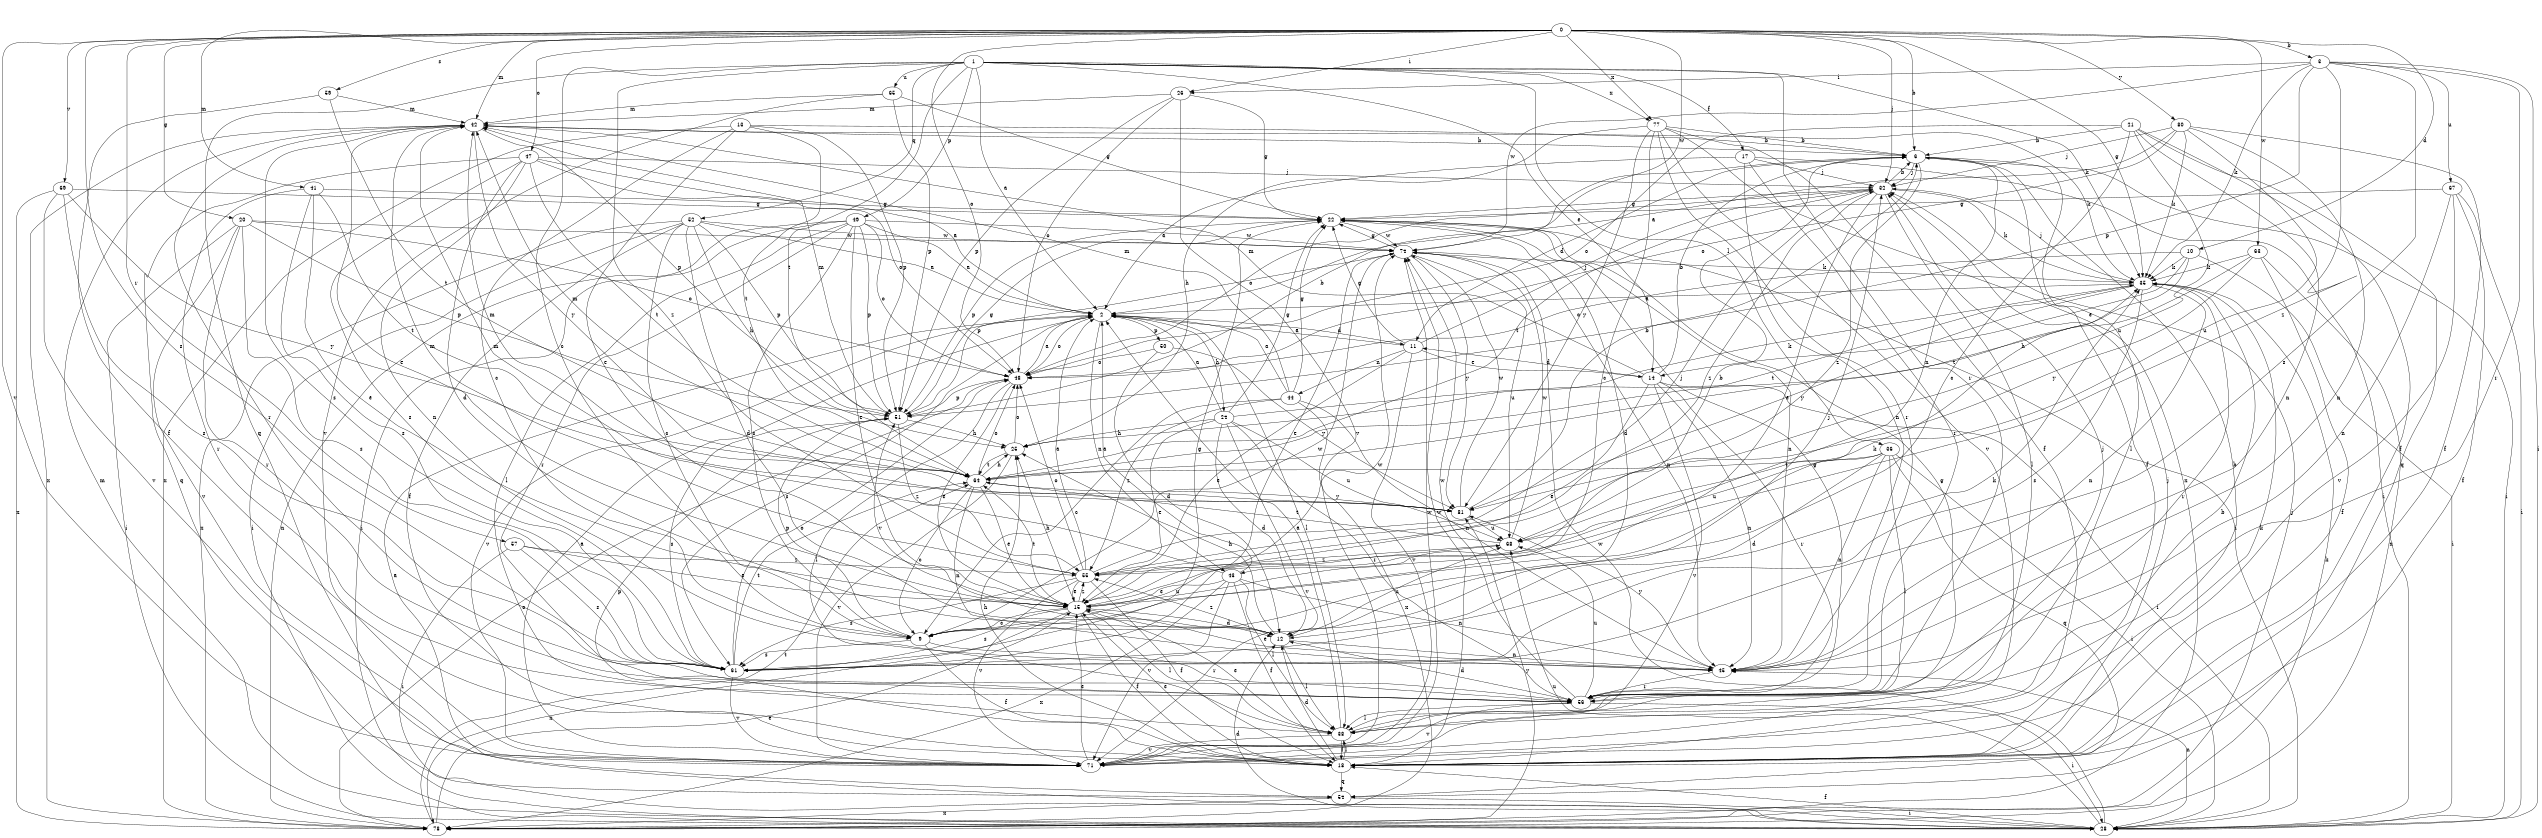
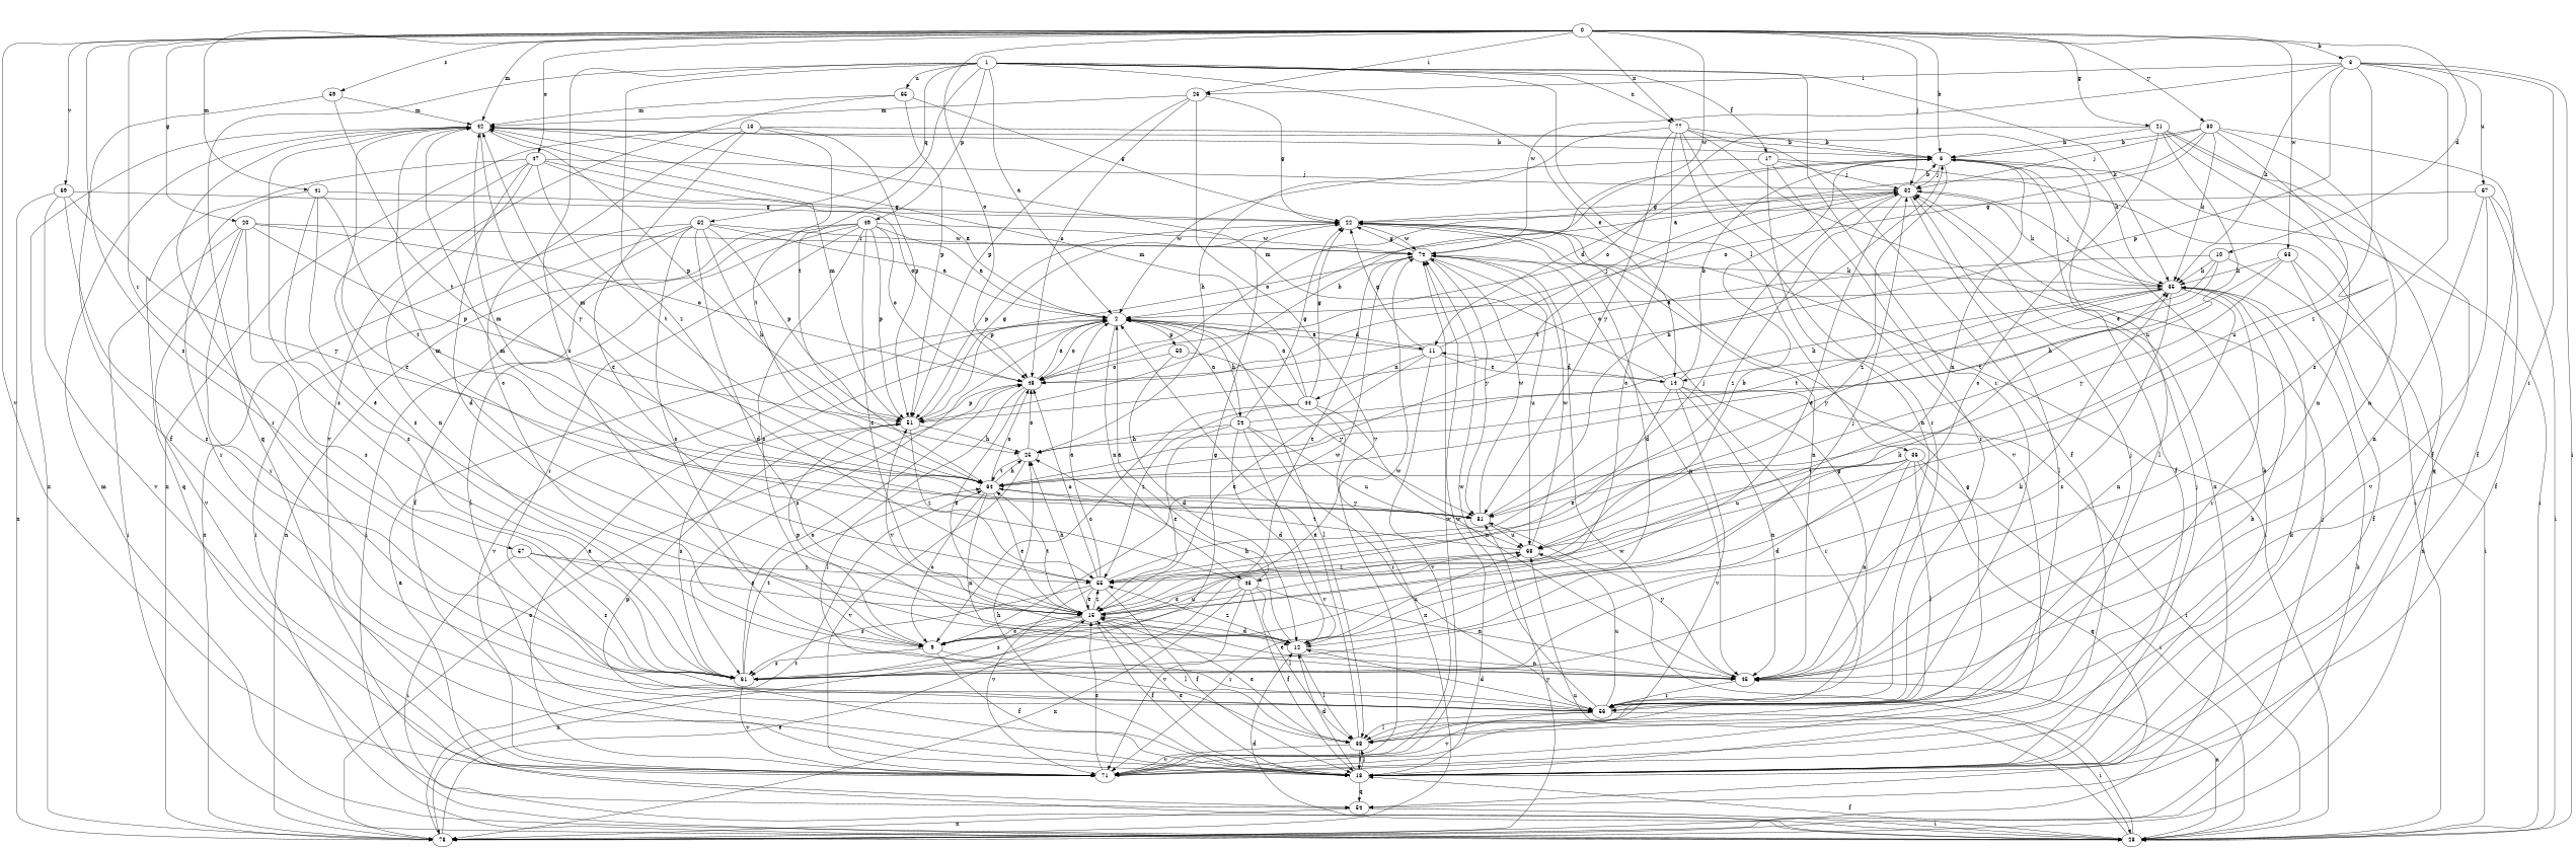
  strict digraph {
    fontname="DejaVu Serif"
    node [fontname="DejaVu Serif"]
    edge [fontname="DejaVu Serif"]
    0
    3
    6
    10
    20
    21
    26
    32
    41
    42
    47
    48
    57
    59
    61
    69
    71
    n18 [label=63]
    74
    77
    80
    35
    n23 [label=56]
    n24 [label=55]
    28
    51
    67
    11
    38
    43
    18
    14
    64
    13
    9
    15
    78
    54
    68
    45
    22
    81
    2
    12
    25
    1
    17
    36
    49
    52
    65
    24
    50
    44
    0 -> 3 [label=b]
    0 -> 6 [label=b]
    0 -> 10 [label=d]
    0 -> 20 [label=g]
-   0 -> 35 [label=g]
+   0 -> 21 [label=g]
    0 -> 26 [label=i]
    0 -> 32 [label=j]
    0 -> 41 [label=m]
    0 -> 42 [label=m]
    0 -> 47 [label=o]
    0 -> 48 [label=o]
    0 -> 57 [label=r]
    0 -> 59 [label=s]
    0 -> 61 [label=s]
    0 -> 69 [label=v]
    0 -> 71 [label=v]
    0 -> n18 [label=w]
    0 -> 74 [label=w]
    0 -> 77 [label=x]
    0 -> 80 [label=y]
    3 -> 26 [label=i]
    3 -> 61 [label=s]
    3 -> 74 [label=w]
    3 -> 35 [label=k]
    3 -> n23 [label=r]
    3 -> n24 [label=z]
    3 -> 28 [label=i]
    3 -> 51 [label=p]
    3 -> 67 [label=u]
    6 -> 32 [label=j]
    6 -> n24 [label=z]
    6 -> 28 [label=i]
    6 -> 11 [label=d]
    6 -> 38 [label=l]
    6 -> 43 [label=n]
    6 -> 18 [label=f]
    10 -> 48 [label=o]
    10 -> 35 [label=k]
    10 -> 28 [label=i]
    10 -> 14 [label=e]
    10 -> 64 [label=t]
    20 -> 48 [label=o]
    20 -> 61 [label=s]
    20 -> 71 [label=v]
-   20 -> 74 [label=w]
+   20 -> 74 [label=r]
    20 -> n23 [label=r]
    20 -> 28 [label=i]
    20 -> 51 [label=p]
    21 -> 6 [label=b]
    21 -> 48 [label=o]
    21 -> 18 [label=f]
    21 -> 9 [label=c]
    21 -> 54 [label=q]
    21 -> 68 [label=u]
    21 -> 45 [label=n]
    26 -> 42 [label=m]
    26 -> 48 [label=o]
    26 -> 71 [label=v]
    26 -> 51 [label=p]
    26 -> 22 [label=g]
    32 -> 6 [label=b]
    32 -> 48 [label=o]
    32 -> 35 [label=k]
    32 -> n24 [label=z]
    32 -> 38 [label=l]
    32 -> 64 [label=t]
    32 -> 15 [label=e]
    32 -> 22 [label=g]
    41 -> 61 [label=s]
    41 -> n23 [label=r]
    41 -> 64 [label=t]
    41 -> 15 [label=e]
    41 -> 22 [label=g]
    42 -> 6 [label=b]
    42 -> 61 [label=s]
    42 -> 35 [label=k]
    42 -> n23 [label=r]
    42 -> 51 [label=p]
    42 -> 15 [label=e]
    42 -> 78 [label=x]
    42 -> 81 [label=y]
    47 -> 32 [label=j]
    47 -> 48 [label=o]
    47 -> 61 [label=s]
    47 -> 64 [label=t]
    47 -> 54 [label=q]
    47 -> 45 [label=n]
    47 -> 2 [label=a]
    47 -> 12 [label=d]
    48 -> 51 [label=p]
    48 -> 38 [label=l]
    48 -> 15 [label=e]
    48 -> 2 [label=a]
    57 -> 61 [label=s]
    57 -> n24 [label=z]
    57 -> 28 [label=i]
    57 -> 15 [label=e]
    59 -> 42 [label=m]
    59 -> 18 [label=f]
    59 -> 64 [label=t]
    61 -> 48 [label=o]
    61 -> 71 [label=v]
    61 -> 74 [label=w]
    61 -> 35 [label=k]
    61 -> 64 [label=t]
    61 -> 22 [label=g]
    69 -> 61 [label=s]
    69 -> 71 [label=v]
    69 -> 78 [label=x]
    69 -> 22 [label=g]
    69 -> 81 [label=y]
    71 -> 74 [label=w]
    71 -> 35 [label=k]
    71 -> 15 [label=e]
    71 -> 2 [label=a]
    n18 -> 35 [label=k]
    n18 -> 18 [label=f]
    n18 -> 78 [label=x]
    n18 -> 81 [label=y]
    n18 -> 25 [label=h]
    74 -> 35 [label=k]
    74 -> 51 [label=p]
    74 -> 15 [label=e]
    74 -> 68 [label=u]
    74 -> 45 [label=n]
    74 -> 22 [label=g]
    74 -> 81 [label=y]
    77 -> 6 [label=b]
    77 -> 71 [label=v]
    77 -> n23 [label=r]
    77 -> 18 [label=f]
    77 -> 9 [label=c]
    77 -> 78 [label=x]
    77 -> 81 [label=y]
    77 -> 25 [label=h]
+   80 -> 6 [label=b]
    80 -> 32 [label=j]
    80 -> 48 [label=o]
    80 -> 35 [label=k]
    80 -> 18 [label=f]
    80 -> 68 [label=u]
    80 -> 45 [label=n]
    80 -> 2 [label=a]
    35 -> 32 [label=j]
    35 -> 61 [label=s]
    35 -> n23 [label=r]
    35 -> 38 [label=b]
    35 -> 64 [label=t]
    35 -> 45 [label=n]
    35 -> 81 [label=y]
    35 -> 2 [label=a]
    n23 -> 32 [label=j]
    n23 -> 71 [label=v]
    n23 -> 74 [label=w]
    n23 -> 28 [label=i]
    n23 -> 38 [label=l]
    n23 -> 68 [label=u]
    n23 -> 22 [label=g]
    n23 -> 12 [label=d]
    n24 -> 32 [label=j]
    n24 -> 42 [label=m]
    n24 -> 48 [label=o]
    n24 -> 61 [label=s]
    n24 -> 71 [label=v]
    n24 -> 18 [label=f]
    n24 -> 15 [label=e]
    n24 -> 2 [label=a]
    28 -> 42 [label=m]
    28 -> 74 [label=w]
    28 -> 18 [label=f]
    28 -> 68 [label=u]
    28 -> 45 [label=n]
    28 -> 2 [label=a]
    28 -> 12 [label=d]
    51 -> 6 [label=b]
    51 -> 42 [label=m]
    51 -> 61 [label=s]
    51 -> n24 [label=z]
    51 -> 22 [label=g]
    51 -> 25 [label=h]
    67 -> 71 [label=v]
    67 -> 28 [label=i]
    67 -> 18 [label=f]
    67 -> 45 [label=n]
    67 -> 22 [label=g]
    11 -> 32 [label=j]
    11 -> 71 [label=v]
    11 -> 14 [label=e]
    11 -> 15 [label=e]
    11 -> 22 [label=g]
    11 -> 2 [label=a]
    11 -> 44 [label=n]
    38 -> 71 [label=v]
    38 -> 18 [label=f]
    38 -> 15 [label=e]
    38 -> 22 [label=g]
    38 -> 2 [label=a]
    43 -> 42 [label=m]
    43 -> 71 [label=v]
    43 -> 38 [label=l]
    43 -> 18 [label=f]
    43 -> 15 [label=e]
    43 -> 78 [label=x]
    43 -> 45 [label=n]
    43 -> 2 [label=a]
    18 -> 6 [label=b]
    18 -> 32 [label=j]
    18 -> 74 [label=w]
    18 -> 51 [label=p]
    18 -> 38 [label=l]
    18 -> 15 [label=e]
    18 -> 54 [label=q]
    18 -> 12 [label=d]
    18 -> 25 [label=h]
    14 -> 6 [label=b]
    14 -> 42 [label=m]
    14 -> 71 [label=v]
    14 -> n23 [label=r]
    14 -> 28 [label=i]
    14 -> 11 [label=d]
    14 -> 15 [label=e]
    14 -> 45 [label=n]
    64 -> 42 [label=m]
    64 -> 48 [label=o]
    64 -> 9 [label=c]
    64 -> 15 [label=e]
    64 -> 45 [label=n]
    64 -> 81 [label=y]
    64 -> 25 [label=h]
    13 -> 6 [label=b]
    13 -> 51 [label=p]
    13 -> 64 [label=t]
    13 -> 9 [label=c]
    13 -> 15 [label=e]
    13 -> 78 [label=x]
    9 -> 61 [label=s]
    9 -> 74 [label=w]
    9 -> n23 [label=r]
    9 -> 51 [label=p]
    9 -> 18 [label=f]
    9 -> 68 [label=u]
    15 -> 6 [label=b]
    15 -> 61 [label=s]
    15 -> 35 [label=k]
    15 -> n24 [label=z]
    15 -> 38 [label=l]
    15 -> 18 [label=f]
    15 -> 64 [label=t]
    15 -> 9 [label=c]
    15 -> 78 [label=x]
    15 -> 12 [label=d]
    15 -> 25 [label=h]
    78 -> 32 [label=j]
    78 -> 48 [label=o]
    78 -> 35 [label=k]
    78 -> 64 [label=t]
    78 -> 15 [label=e]
    78 -> 81 [label=y]
    54 -> 28 [label=i]
    54 -> 78 [label=x]
    68 -> 74 [label=w]
    68 -> n24 [label=z]
    68 -> 64 [label=t]
    45 -> n23 [label=r]
    45 -> 15 [label=e]
    45 -> 81 [label=y]
    22 -> 74 [label=w]
    22 -> 28 [label=i]
    22 -> 51 [label=p]
    22 -> 45 [label=n]
    22 -> 12 [label=d]
    81 -> 6 [label=b]
    81 -> 42 [label=m]
    81 -> 74 [label=w]
    81 -> 68 [label=u]
    2 -> 48 [label=o]
    2 -> 61 [label=s]
    2 -> 71 [label=v]
    2 -> 11 [label=d]
    2 -> 38 [label=l]
    2 -> 43 [label=n]
    2 -> 24 [label=h]
    2 -> 50 [label=p]
    12 -> 32 [label=j]
    12 -> n24 [label=z]
    12 -> 51 [label=v]
    12 -> 38 [label=l]
    12 -> 68 [label=u]
    12 -> 45 [label=n]
    12 -> 25 [label=h]
    25 -> 48 [label=o]
    25 -> 71 [label=v]
    25 -> 64 [label=t]
    1 -> 77 [label=x]
    1 -> 35 [label=k]
    1 -> n23 [label=r]
    1 -> n24 [label=z]
    1 -> 14 [label=e]
    1 -> 64 [label=t]
    1 -> 9 [label=c]
    1 -> 54 [label=q]
    1 -> 2 [label=a]
    1 -> 17 [label=f]
    1 -> 36 [label=l]
    1 -> 49 [label=p]
    1 -> 52 [label=q]
    1 -> 65 [label=u]
    17 -> 32 [label=j]
    17 -> n23 [label=r]
    17 -> 28 [label=i]
    17 -> 45 [label=n]
-   17 -> 2 [label=a]
+   17 -> 2 [label=w]
    36 -> 28 [label=i]
    36 -> 38 [label=l]
    36 -> 64 [label=t]
    36 -> 54 [label=q]
    36 -> 68 [label=u]
    36 -> 45 [label=n]
    36 -> 12 [label=d]
    49 -> 48 [label=o]
    49 -> 74 [label=w]
    49 -> n23 [label=r]
    49 -> 28 [label=i]
    49 -> 51 [label=p]
-   49 -> 38 [label=l]
+   49 -> 18 [label=l]
    49 -> 9 [label=c]
    49 -> 15 [label=e]
    49 -> 78 [label=n]
    49 -> 2 [label=a]
    52 -> 74 [label=w]
    52 -> 28 [label=i]
    52 -> 51 [label=p]
    52 -> 18 [label=f]
    52 -> 9 [label=c]
    52 -> 78 [label=x]
    52 -> 2 [label=a]
    52 -> 12 [label=d]
    52 -> 25 [label=h]
    65 -> 42 [label=m]
    65 -> 71 [label=v]
    65 -> 51 [label=p]
    65 -> 22 [label=g]
    24 -> 71 [label=v]
    24 -> 35 [label=k]
    24 -> n23 [label=r]
    24 -> 15 [label=e]
    24 -> 68 [label=u]
    24 -> 22 [label=g]
    24 -> 2 [label=a]
    24 -> 12 [label=d]
    24 -> 25 [label=h]
    50 -> 48 [label=o]
    50 -> 81 [label=y]
    50 -> 12 [label=d]
    44 -> 42 [label=m]
    44 -> n24 [label=z]
    44 -> 9 [label=c]
    44 -> 78 [label=x]
    44 -> 45 [label=n]
    44 -> 22 [label=g]
    44 -> 2 [label=a]
  }
